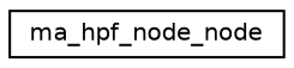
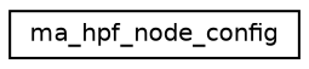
  digraph {
    rankdir=LR
-   n1 [color=black fillcolor=white fontname=Helvetica fontsize=10 height=0.2 label=ma_hpf_node_node shape=record style=filled width=0.4]
+   n1 [color=black fillcolor=white fontname=Helvetica fontsize=10 height=0.2 label=ma_hpf_node_config shape=record style=filled width=0.4]
  }
